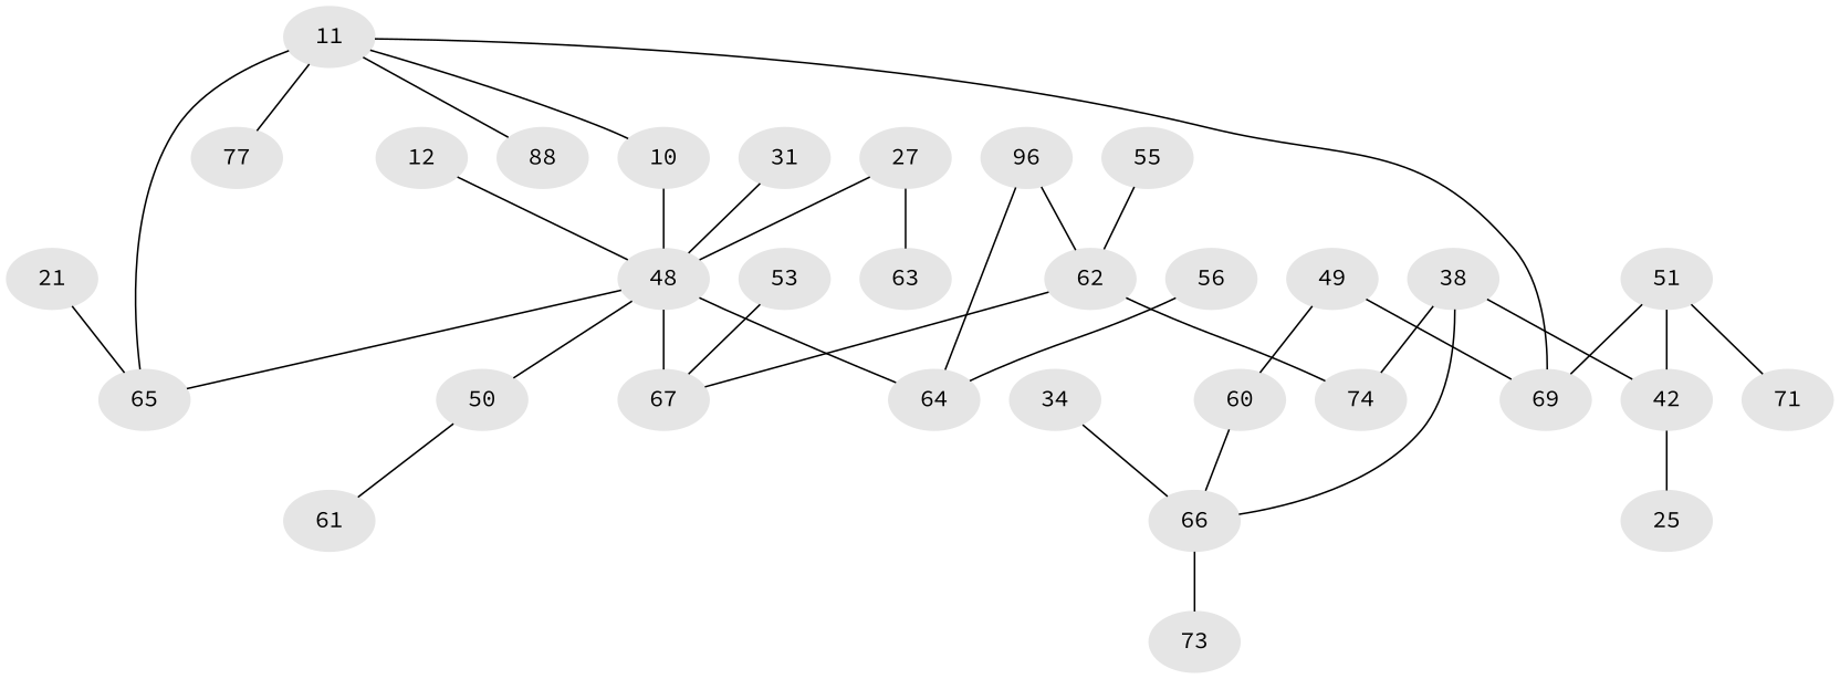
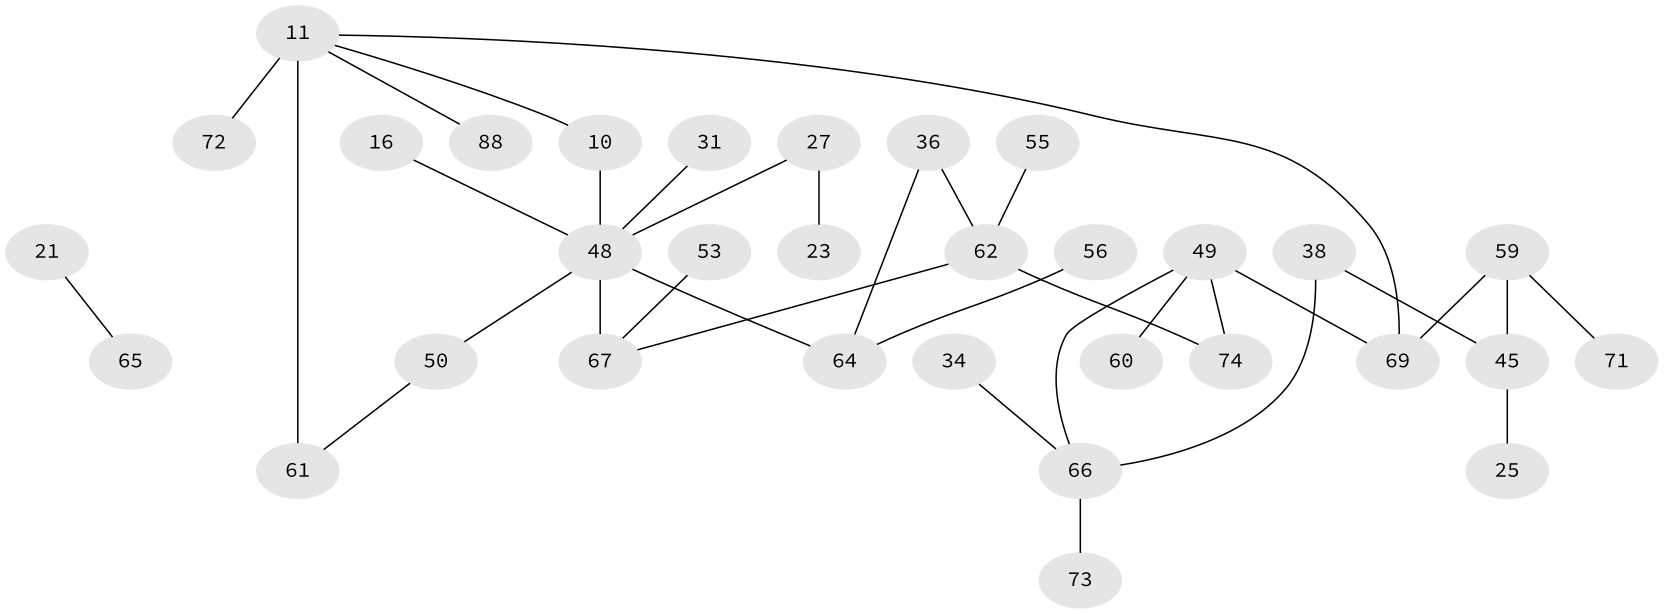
  graph {
    fontname="Source Code Pro"
    node [color=gray90 fontname="Source Code Pro" style=filled]
    edge [fontname="Source Code Pro"]
    11 [super="+6"]
    n2 [label=88]
    n3 [label=10]
    65 [super="+13+17"]
    69 [super="+25+19"]
-   72 [label=77]
+   72
    66 [super="+22+16+56+29+21"]
    34
    48 [super="+5+3"]
    53 [super="+1"]
    67 [super="+57"]
    64 [super="+51"]
    50
-   12
+   12 [label=16]
    n15 [label=21]
    73
    31
-   36 [super="+33" label=96]
+   36 [super="+33"]
    62 [super="+41"]
    74
    n21 [label=27]
-   63
+   63 [label=23]
    38
-   42
+   42 [label=45]
    n25 [label=25]
    61
    49 [super="+27"]
    60
    n29 [label=56]
    55
-   59 [super="+23+39+43+44" label=51]
+   59 [super="+23+39+43+44"]
    71
    11 -- n2
    11 -- n3
-   11 -- 65 [weight=3]
+   11 -- 61 [weight=3]
    11 -- 69
    11 -- 72
    n3 -- 48
    66 -- 73
    34 -- 66
-   48 -- 65
    48 -- 67 [weight=3]
    48 -- 64
    48 -- 50
    53 -- 67
    50 -- 61
    12 -- 48
    n15 -- 65
    31 -- 48
    36 -- 64
    36 -- 62
    62 -- 67
    62 -- 74 [weight=2]
    n21 -- 48
    n21 -- 63
    38 -- 66
    38 -- 42
    42 -- n25
    49 -- 69
-   60 -- 66
-   38 -- 74
+   49 -- 66
+   49 -- 74
    49 -- 60
    n29 -- 64
    55 -- 62
    59 -- 69
    59 -- 42
    59 -- 71
  }
